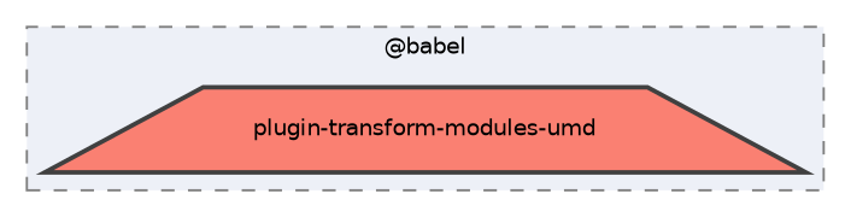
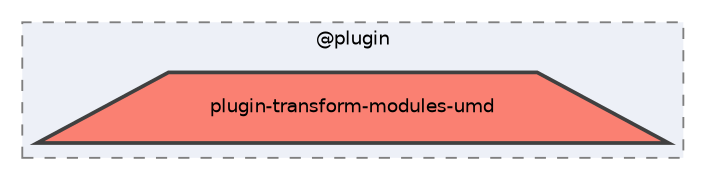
  digraph {
    compound=true
    rankdir=LR
    n1 [color=grey25 fillcolor=salmon fontname=Helvetica fontsize=10 height=0.2 label="plugin-transform-modules-umd" shape=trapezium style="filled,bold" width=0.4]
    subgraph cluster_1 {
      bgcolor="#edf0f7"
      fontname=Helvetica
      fontsize=10
-     label="@babel"
+     label="@plugin"
      pencolor=grey50
      style="filled,dashed"
      n1
    }
  }
